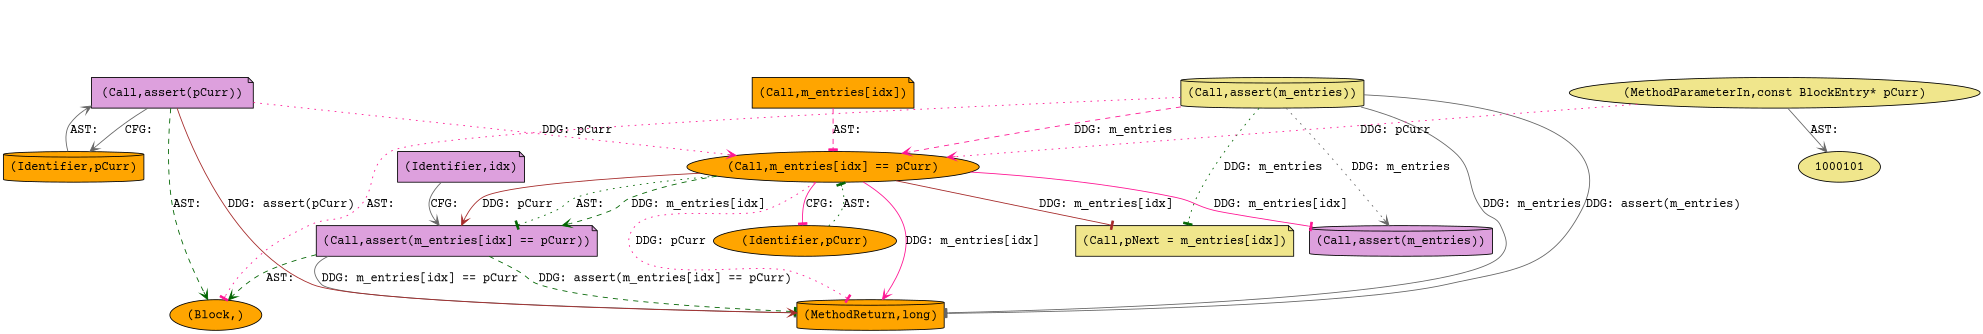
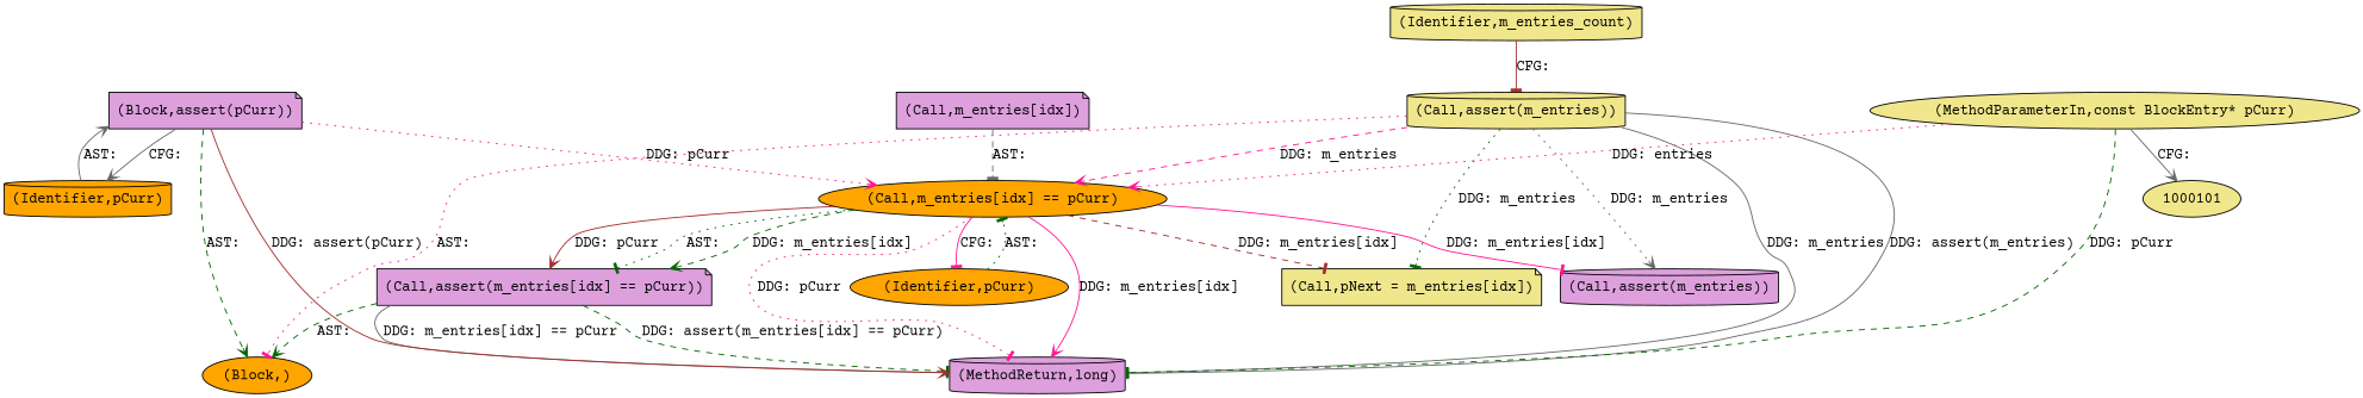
  digraph {
    fontname="Courier Prime"
    node [fillcolor=plum fontname="Courier Prime" shape=note style=filled]
    edge [arrowhead=tee color=deeppink fontname="Courier Prime" style=solid]
    n1 [label="(Call,assert(m_entries[idx] == pCurr))"]
-   n2 [fillcolor=orange label="(MethodReturn,long)" shape=cylinder]
+   n2 [label="(MethodReturn,long)" shape=cylinder]
    n3 [fillcolor=orange label="(Block,)" shape=ellipse]
    n4 [fillcolor=orange label="(Call,m_entries[idx] == pCurr)" shape=ellipse]
    n5 [fillcolor=orange label="(Identifier,pCurr)" shape=ellipse]
    n6 [label="(Call,assert(m_entries))" shape=cylinder]
    n7 [fillcolor=khaki label="(Call,pNext = m_entries[idx])"]
    n8 [fillcolor=khaki label="(Call,assert(m_entries))" shape=cylinder]
-   n9 [label="(Call,assert(pCurr))"]
+   n9 [label="(Block,assert(pCurr))"]
    n10 [fillcolor=orange label="(Identifier,pCurr)" shape=cylinder]
    n11 [fillcolor=khaki label="(MethodParameterIn,const BlockEntry* pCurr)" shape=ellipse]
    1000101 [fillcolor=khaki shape=ellipse]
-   n14 [fillcolor=orange label="(Call,m_entries[idx])"]
-   n15 [label="(Identifier,idx)"]
+   n13 [fillcolor=khaki label="(Identifier,m_entries_count)" shape=cylinder]
+   n14 [label="(Call,m_entries[idx])"]
    n1 -> n2 [color=gray40 label="DDG: m_entries[idx] == pCurr"]
    n1 -> n2 [color=darkgreen label="DDG: assert(m_entries[idx] == pCurr)" style=dashed]
    n1 -> n3 [arrowhead=vee color=darkgreen label="AST: " style=dashed]
    n4 -> n1 [color=darkgreen label="AST: " style=dotted]
    n4 -> n1 [arrowhead=vee color=darkgreen label="DDG: m_entries[idx]" style=dashed]
    n4 -> n1 [arrowhead=vee color=brown label="DDG: pCurr"]
    n4 -> n2 [label="DDG: pCurr" style=dotted]
    n4 -> n2 [arrowhead=vee label="DDG: m_entries[idx]"]
    n4 -> n5 [label="CFG: "]
    n4 -> n6 [label="DDG: m_entries[idx]"]
-   n4 -> n7 [color=brown label="DDG: m_entries[idx]"]
+   n4 -> n7 [color=brown label="DDG: m_entries[idx]" style=dashed]
    n5 -> n4 [color=darkgreen label="AST: " style=dotted]
    n8 -> n2 [color=gray40 label="DDG: m_entries"]
    n8 -> n2 [color=gray40 label="DDG: assert(m_entries)"]
    n8 -> n3 [label="AST: " style=dotted]
    n8 -> n4 [arrowhead=vee label="DDG: m_entries" style=dashed]
    n8 -> n6 [arrowhead=vee color=gray40 label="DDG: m_entries" style=dotted]
    n8 -> n7 [color=darkgreen label="DDG: m_entries" style=dotted]
    n9 -> n2 [arrowhead=vee color=brown label="DDG: assert(pCurr)"]
    n9 -> n3 [arrowhead=vee color=darkgreen label="AST: " style=dashed]
    n9 -> n4 [arrowhead=vee label="DDG: pCurr" style=dotted]
    n9 -> n10 [arrowhead=vee color=gray40 label="CFG: "]
    n10 -> n9 [arrowhead=vee color=gray40 label="AST: "]
-   n11 -> n4 [arrowhead=vee label="DDG: pCurr" style=dotted]
-   n11 -> 1000101 [arrowhead=vee color=gray40 label="AST: "]
-   n14 -> n4 [label="AST: " style=dashed]
-   n15 -> n1 [arrowhead=vee color=gray40 label="CFG: "]
+   n11 -> n2 [color=darkgreen label="DDG: pCurr" style=dashed]
+   n11 -> n4 [arrowhead=vee label="DDG: entries" style=dotted]
+   n11 -> 1000101 [arrowhead=vee color=gray40 label="CFG: "]
+   n13 -> n8 [color=brown label="CFG: "]
+   n14 -> n4 [color=gray40 label="AST: " style=dashed]
  }
